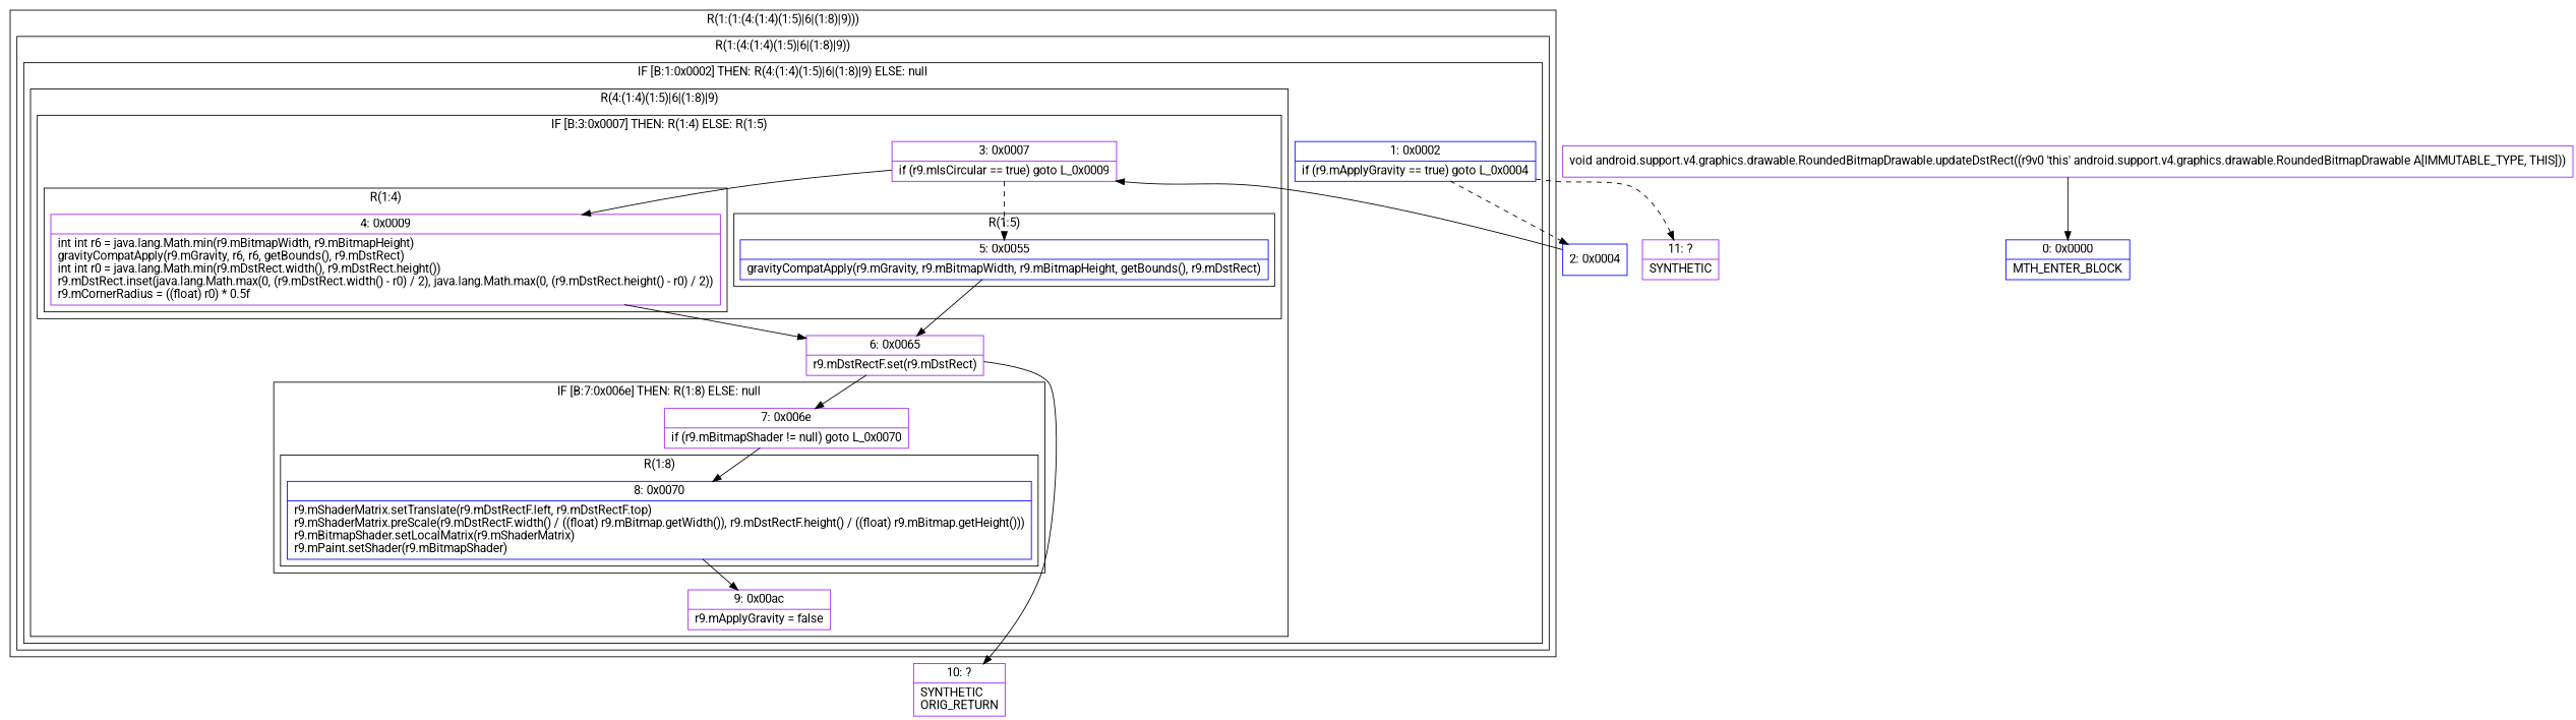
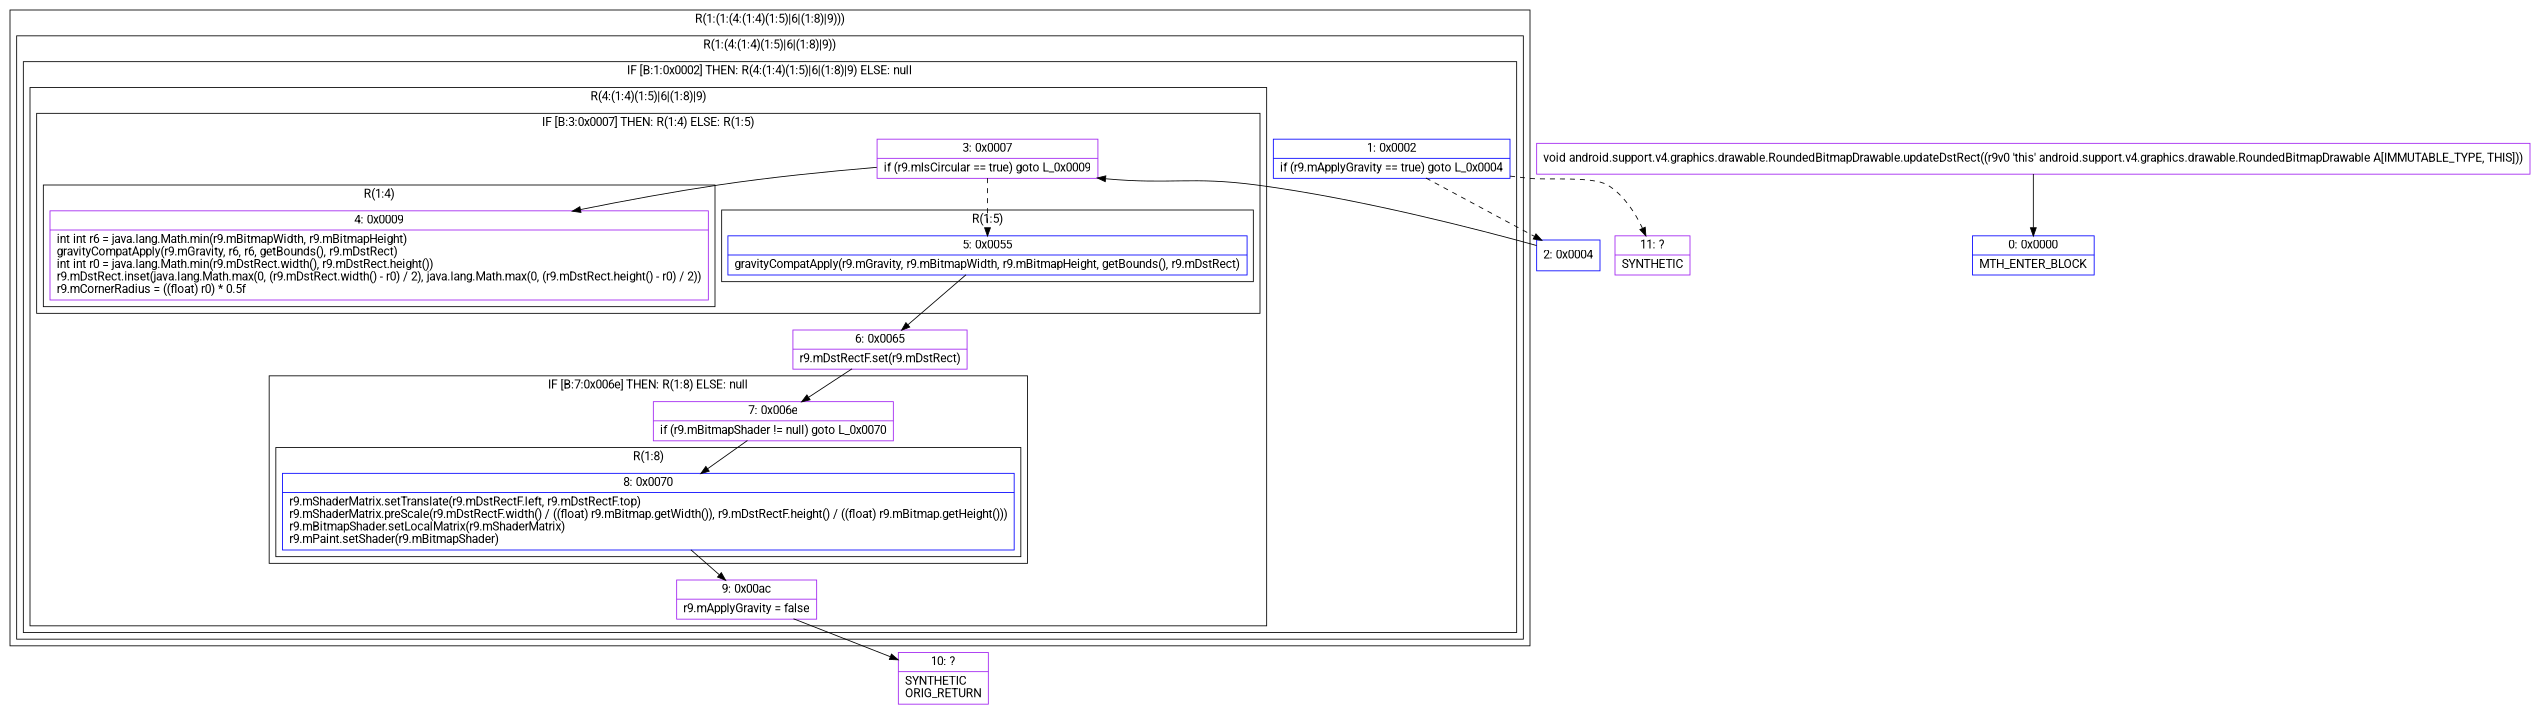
  digraph {
    fontname=Roboto
    node [color=purple fontname=Roboto shape=record]
    edge [fontname=Roboto]
    n1 [label="{4\:\ 0x0009|int int r6 = java.lang.Math.min(r9.mBitmapWidth, r9.mBitmapHeight)\lgravityCompatApply(r9.mGravity, r6, r6, getBounds(), r9.mDstRect)\lint int r0 = java.lang.Math.min(r9.mDstRect.width(), r9.mDstRect.height())\lr9.mDstRect.inset(java.lang.Math.max(0, (r9.mDstRect.width() \- r0) \/ 2), java.lang.Math.max(0, (r9.mDstRect.height() \- r0) \/ 2))\lr9.mCornerRadius = ((float) r0) * 0.5f\l}"]
    n2 [color=blue label="{5\:\ 0x0055|gravityCompatApply(r9.mGravity, r9.mBitmapWidth, r9.mBitmapHeight, getBounds(), r9.mDstRect)\l}"]
    n3 [label="{3\:\ 0x0007|if (r9.mIsCircular == true) goto L_0x0009\l}"]
    n4 [color=blue label="{8\:\ 0x0070|r9.mShaderMatrix.setTranslate(r9.mDstRectF.left, r9.mDstRectF.top)\lr9.mShaderMatrix.preScale(r9.mDstRectF.width() \/ ((float) r9.mBitmap.getWidth()), r9.mDstRectF.height() \/ ((float) r9.mBitmap.getHeight()))\lr9.mBitmapShader.setLocalMatrix(r9.mShaderMatrix)\lr9.mPaint.setShader(r9.mBitmapShader)\l}"]
    n5 [label="{7\:\ 0x006e|if (r9.mBitmapShader != null) goto L_0x0070\l}"]
    n6 [label="{6\:\ 0x0065|r9.mDstRectF.set(r9.mDstRect)\l}"]
    n7 [label="{9\:\ 0x00ac|r9.mApplyGravity = false\l}"]
    n8 [color=blue label="{1\:\ 0x0002|if (r9.mApplyGravity == true) goto L_0x0004\l}"]
    n9 [label="{10\:\ ?|SYNTHETIC\lORIG_RETURN\l}"]
    n10 [color=blue label="{2\:\ 0x0004}"]
    n11 [label="{11\:\ ?|SYNTHETIC\l}"]
    n12 [color=blue label="{0\:\ 0x0000|MTH_ENTER_BLOCK\l}"]
    n13 [label="{void android.support.v4.graphics.drawable.RoundedBitmapDrawable.updateDstRect((r9v0 'this' android.support.v4.graphics.drawable.RoundedBitmapDrawable A[IMMUTABLE_TYPE, THIS])) }"]
    subgraph cluster_1 {
      label="R(1:(1:(4:(1:4)(1:5)|6|(1:8)|9)))"
      subgraph cluster_2 {
        label="R(1:(4:(1:4)(1:5)|6|(1:8)|9))"
        subgraph cluster_3 {
          label="IF [B:1:0x0002] THEN: R(4:(1:4)(1:5)|6|(1:8)|9) ELSE: null"
          n8
          subgraph cluster_4 {
            label="R(4:(1:4)(1:5)|6|(1:8)|9)"
            n6
            n7
            subgraph cluster_5 {
              label="IF [B:3:0x0007] THEN: R(1:4) ELSE: R(1:5)"
              n3
              subgraph cluster_6 {
                label="R(1:4)"
                n1
              }
              subgraph cluster_7 {
                label="R(1:5)"
                n2
              }
            }
            subgraph cluster_8 {
              label="IF [B:7:0x006e] THEN: R(1:8) ELSE: null"
              n5
              subgraph cluster_9 {
                label="R(1:8)"
                n4
              }
            }
          }
        }
      }
    }
-   n1 -> n6
    n2 -> n6
    n3 -> n1
    n3 -> n2 [style=dashed]
    n4 -> n7
    n5 -> n4
    n6 -> n5
-   n6 -> n9
+   n7 -> n9
    n8 -> n10 [style=dashed]
    n8 -> n11 [style=dashed]
    n10 -> n3
    n13 -> n12
  }
